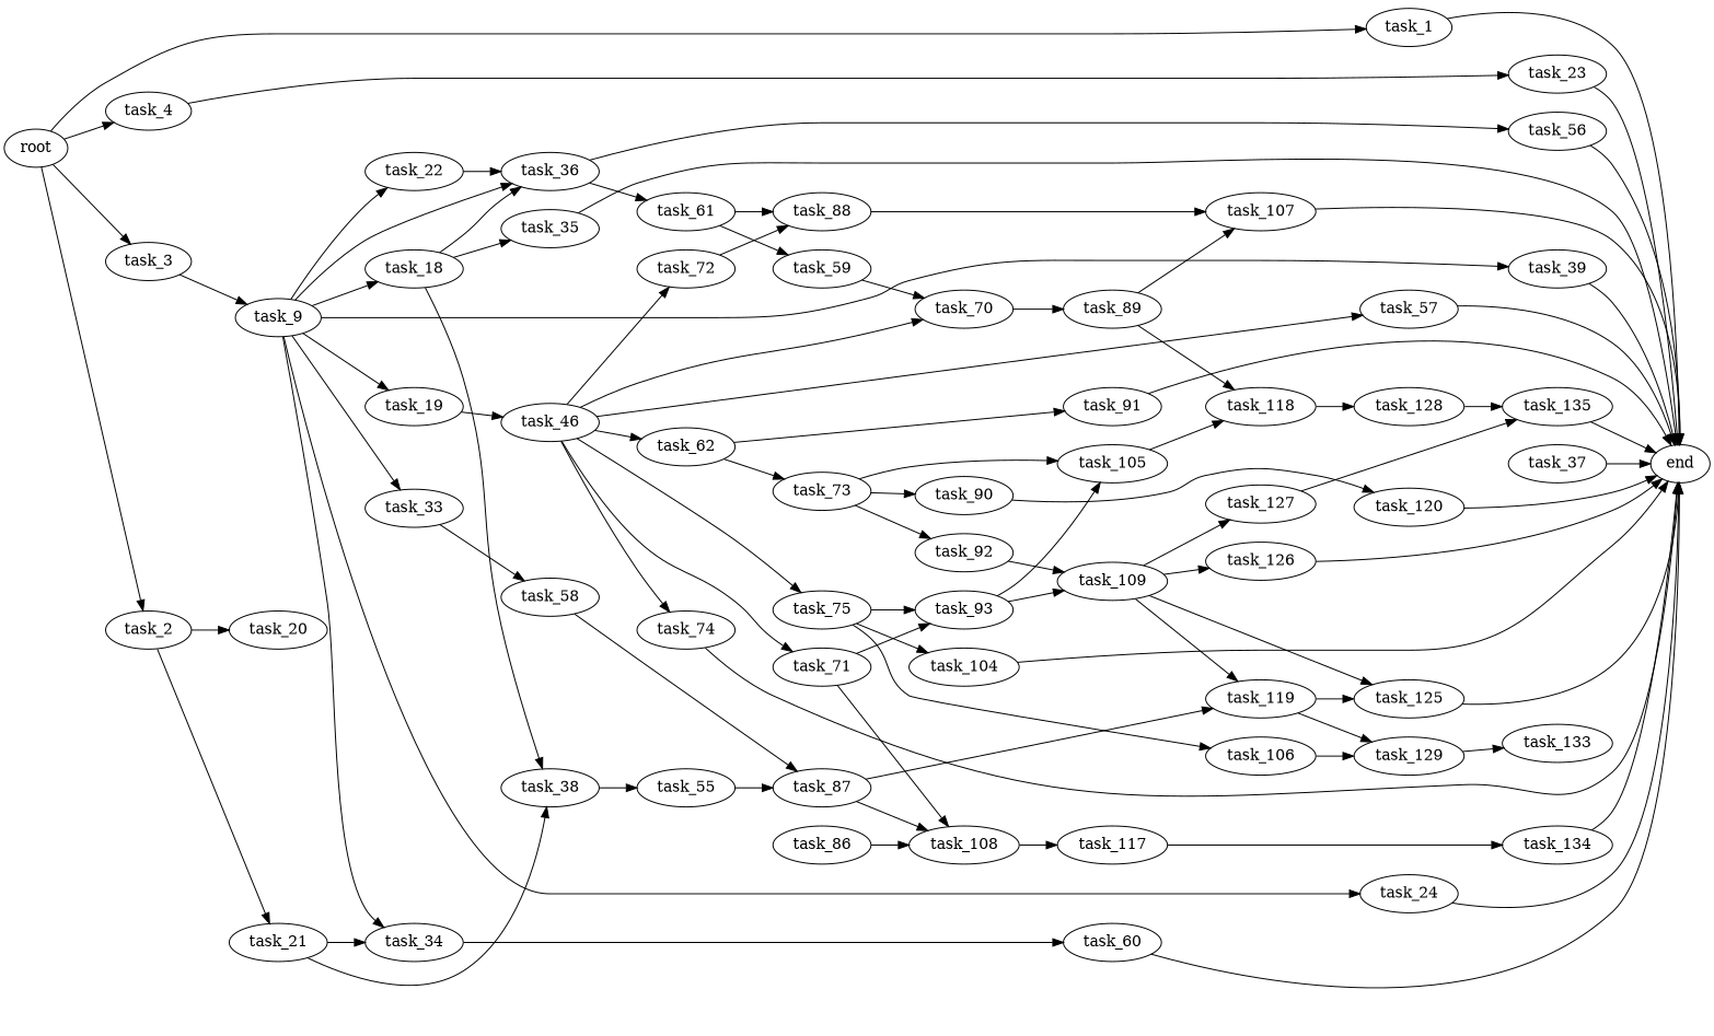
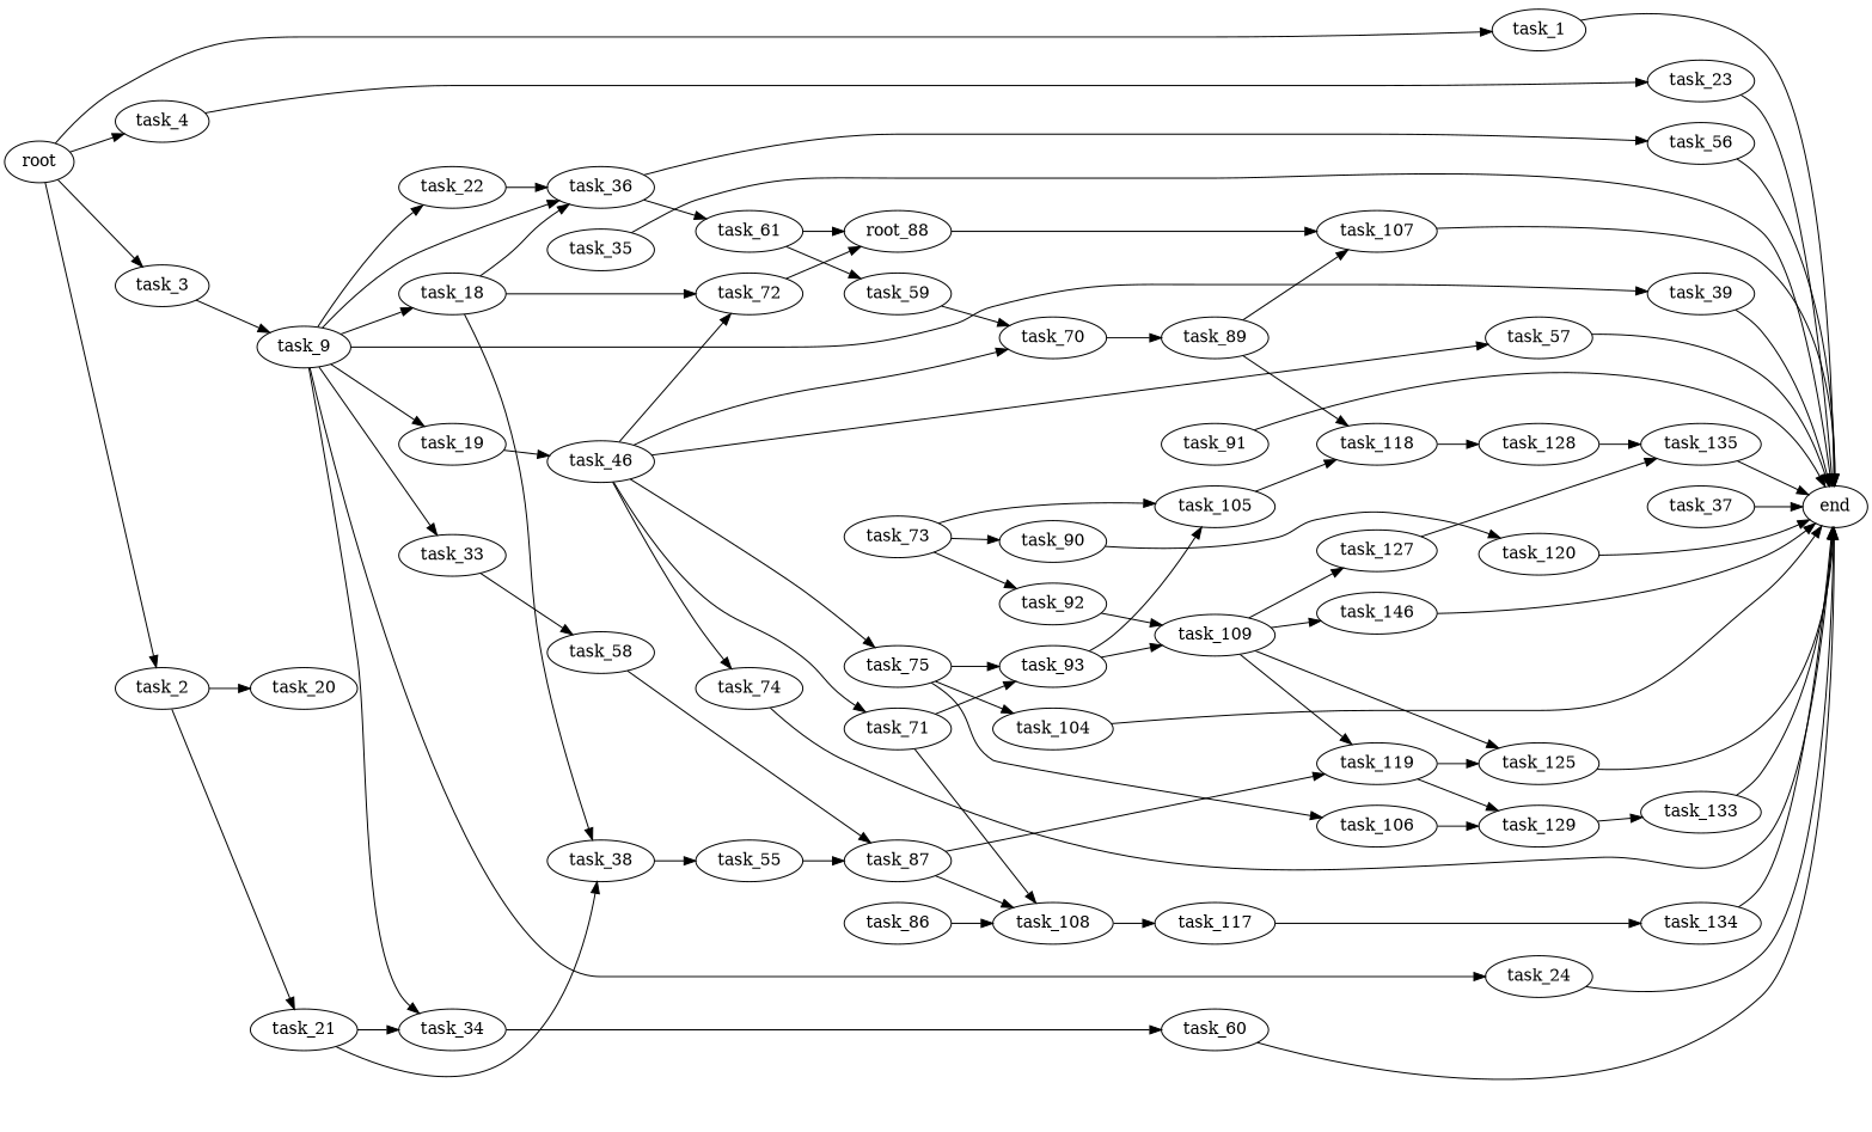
  digraph {
    rankdir=LR
    root
    task_1
    task_2
    task_3
    task_4
    end
    task_20
    task_21
    task_9
    task_23
    task_34
    task_38
    task_18
    task_19
    task_22
    task_24
    task_33
    task_36
    task_39
    task_35
    task_46
    task_58
    task_60
    task_56
    task_61
    task_55
    task_57
-   task_62
    task_70
    task_71
    task_72
    task_74
    task_75
    task_37
    task_87
    task_59
-   task_88
+   task_88 [label=root_88]
    task_73
    task_91
    task_89
    task_93
    task_108
    task_90
    task_92
    task_105
    task_104
    task_106
    task_119
    task_107
    task_86
    task_118
    task_109
    task_117
    task_120
    task_129
    task_125
    task_128
-   task_126
+   task_126 [label=task_146]
    task_127
    task_133
    task_134
    task_135
    root -> task_1
    root -> task_2
    root -> task_3
    root -> task_4
    task_1 -> end
    task_2 -> task_20
    task_2 -> task_21
    task_3 -> task_9
    task_4 -> task_23
    task_21 -> task_34
    task_21 -> task_38
    task_9 -> task_34
    task_9 -> task_18
    task_9 -> task_19
    task_9 -> task_22
    task_9 -> task_24
    task_9 -> task_33
    task_9 -> task_36
    task_9 -> task_39
    task_23 -> end
    task_34 -> task_60
    task_38 -> task_55
    task_18 -> task_38
    task_18 -> task_36
-   task_18 -> task_35
+   task_18 -> task_72
    task_19 -> task_46
    task_22 -> task_36
    task_24 -> end
    task_33 -> task_58
    task_36 -> task_56
    task_36 -> task_61
    task_39 -> end
    task_35 -> end
    task_46 -> task_57
-   task_46 -> task_62
    task_46 -> task_70
    task_46 -> task_71
    task_46 -> task_72
    task_46 -> task_74
    task_46 -> task_75
    task_58 -> task_87
    task_60 -> end
    task_56 -> end
    task_61 -> task_59
    task_61 -> task_88
    task_55 -> task_87
    task_57 -> end
-   task_62 -> task_73
-   task_62 -> task_91
    task_70 -> task_89
    task_71 -> task_93
    task_71 -> task_108
    task_72 -> task_88
    task_74 -> end
    task_75 -> task_93
    task_75 -> task_104
    task_75 -> task_106
    task_37 -> end
    task_87 -> task_108
    task_87 -> task_119
    task_59 -> task_70
    task_88 -> task_107
    task_73 -> task_90
    task_73 -> task_92
    task_73 -> task_105
    task_91 -> end
    task_89 -> task_107
    task_89 -> task_118
    task_93 -> task_105
    task_93 -> task_109
    task_108 -> task_117
    task_90 -> task_120
    task_92 -> task_109
    task_105 -> task_118
    task_104 -> end
    task_106 -> task_129
    task_119 -> task_129
    task_119 -> task_125
    task_107 -> end
    task_86 -> task_108
    task_118 -> task_128
    task_109 -> task_119
    task_109 -> task_125
    task_109 -> task_126
    task_109 -> task_127
    task_117 -> task_134
    task_120 -> end
    task_129 -> task_133
    task_125 -> end
    task_128 -> task_135
    task_126 -> end
    task_127 -> task_135
+   task_133 -> end
    task_134 -> end
    task_135 -> end
  }
